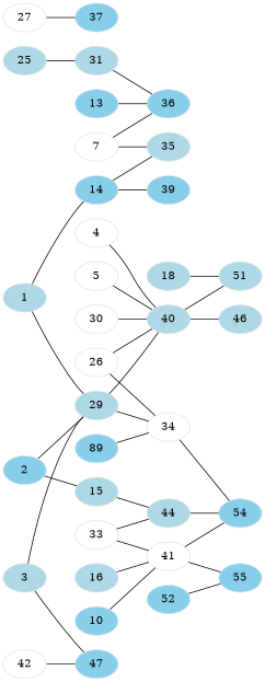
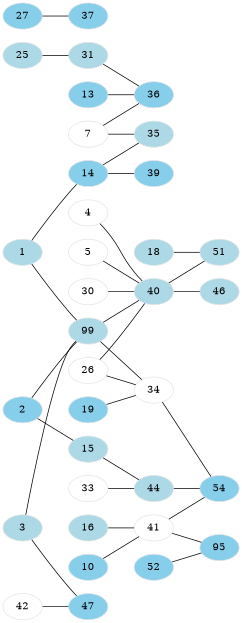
  graph {
    rankdir=LR
    node [color=gray90 fillcolor=lightblue style=filled]
    edge [weight=1.0]
    14 [fillcolor=skyblue]
    1
-   29
+   29 [label=99]
    35
    39 [fillcolor=skyblue]
    40
    34 [fillcolor=white]
    2 [fillcolor=skyblue]
    15
    44
    3
    47 [fillcolor=skyblue]
    4 [fillcolor=white]
    51
    46
    5 [fillcolor=white]
    7 [fillcolor=white]
    36 [fillcolor=skyblue]
    10 [fillcolor=skyblue]
    41 [fillcolor=white]
    54 [fillcolor=skyblue]
-   55 [fillcolor=skyblue]
+   55 [fillcolor=skyblue label=95]
    13 [fillcolor=skyblue]
    16
    18
-   19 [fillcolor=skyblue label=89]
+   19 [fillcolor=skyblue]
    25
    31
    26 [fillcolor=white]
-   27 [fillcolor=white]
+   27 [fillcolor=skyblue]
    37 [fillcolor=skyblue]
    30 [fillcolor=white]
    33 [fillcolor=white]
    42 [fillcolor=white]
    52 [fillcolor=skyblue]
    14 -- 35
    14 -- 39 [weight=2.0]
    1 -- 14
    1 -- 29
    29 -- 40
    29 -- 34
    40 -- 51
    40 -- 46
    34 -- 54
    2 -- 29
    2 -- 15
    15 -- 44
    44 -- 54
    3 -- 29
    3 -- 47
    4 -- 40
    5 -- 40
    7 -- 35
    7 -- 36
    10 -- 41
    41 -- 54 [weight=2.0]
    41 -- 55
    13 -- 36
    16 -- 41
    18 -- 51
    19 -- 34
    25 -- 31
    31 -- 36
    26 -- 40
    26 -- 34
    27 -- 37
    30 -- 40
    33 -- 44
-   33 -- 41
    42 -- 47
    52 -- 55
  }
